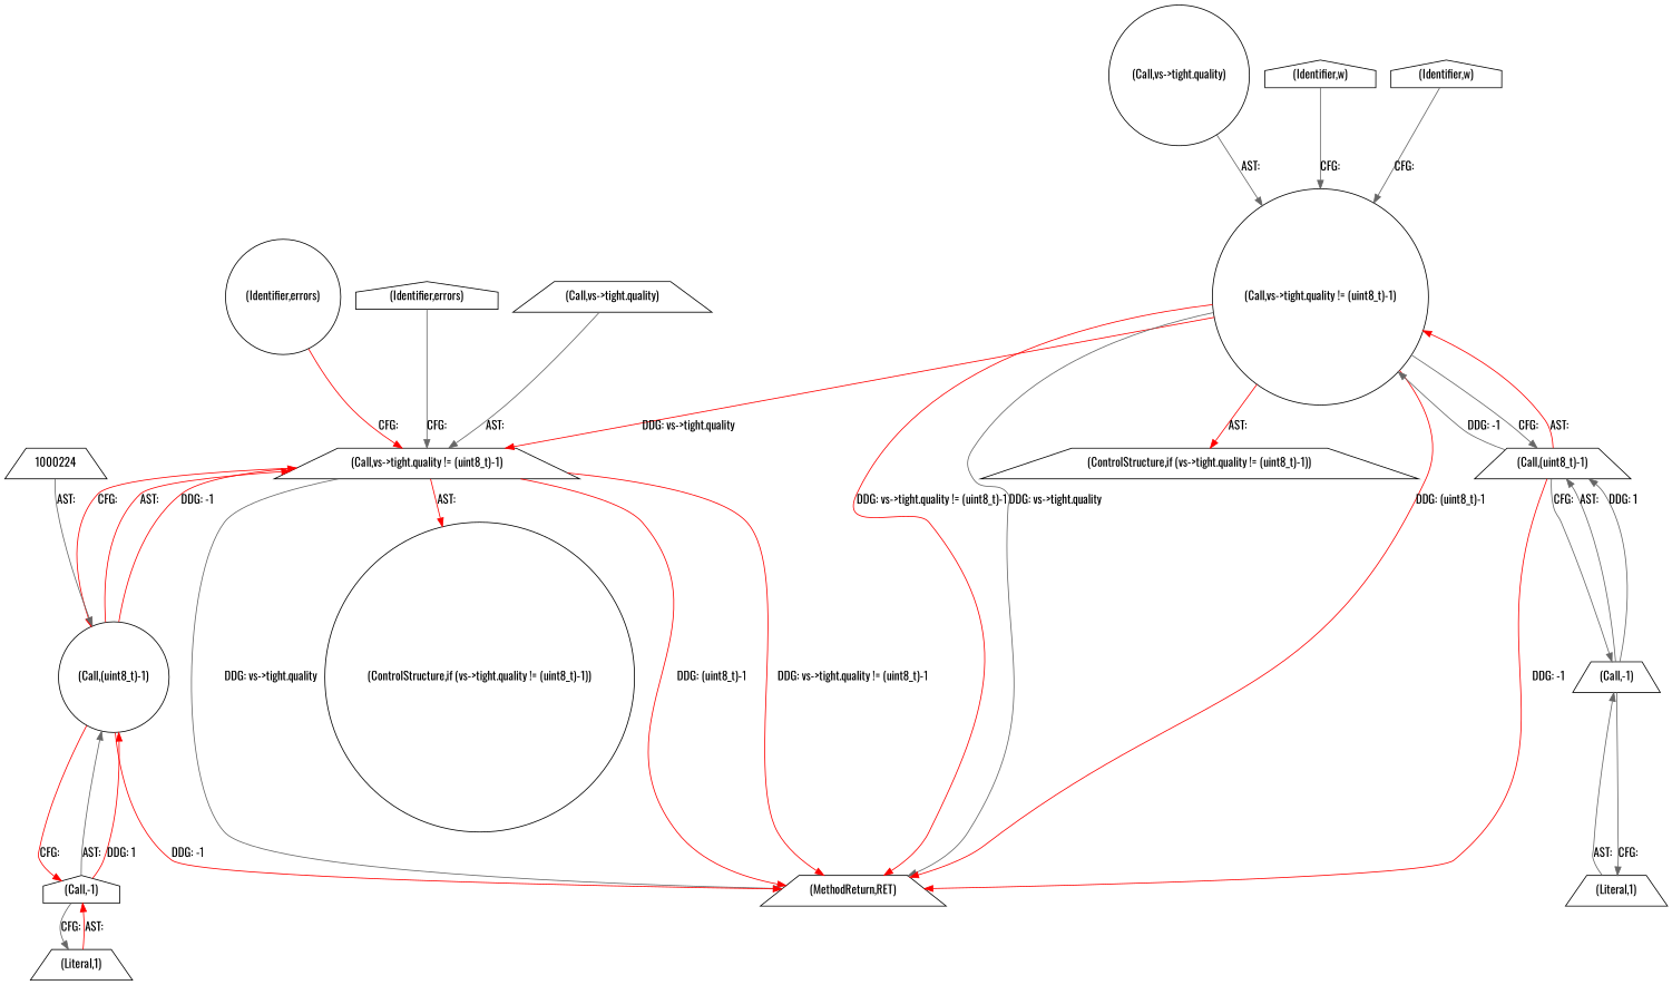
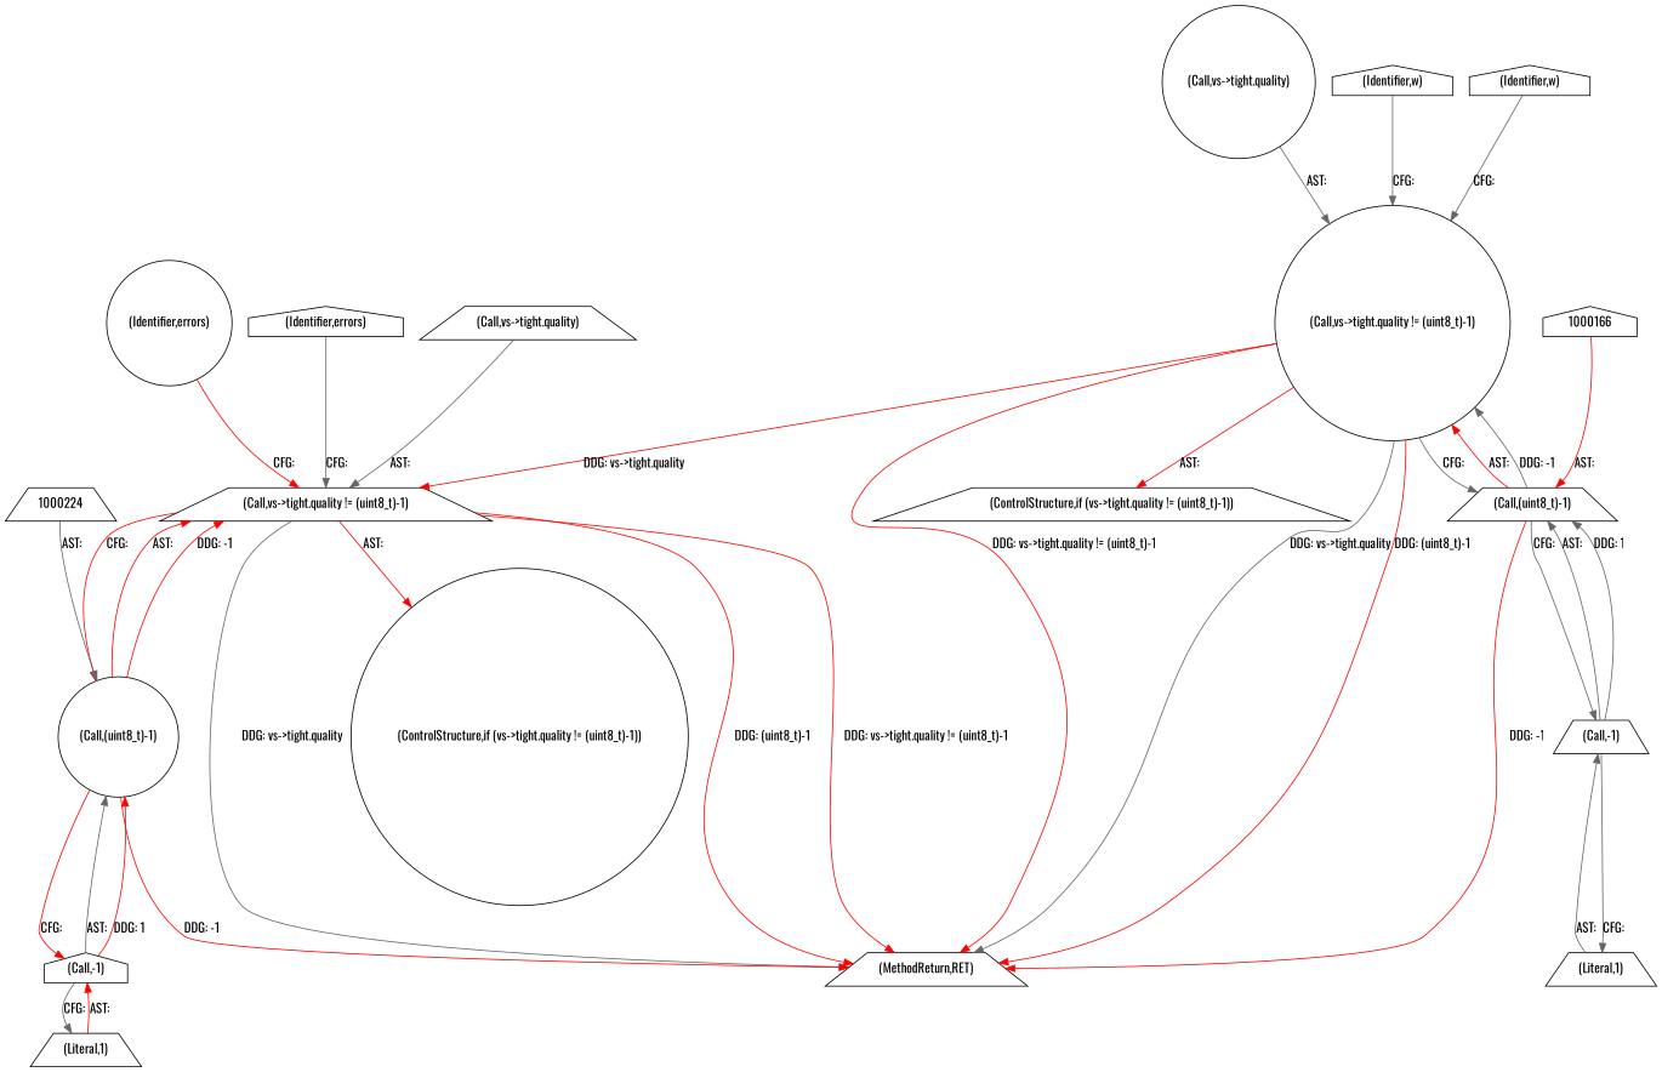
  digraph {
    fontname=Oswald
    node [shape=trapezium fontname=Oswald]
    edge [color=red fontname=Oswald]
    n1 [label="(Call,vs->tight.quality != (uint8_t)-1)"]
    n2 [label="(Call,(uint8_t)-1)" shape=circle]
    n3 [label="(MethodReturn,RET)"]
    n4 [label="(ControlStructure,if (vs->tight.quality != (uint8_t)-1))" shape=circle]
    n5 [label="(Call,vs->tight.quality != (uint8_t)-1)" shape=circle]
    n6 [label="(Call,(uint8_t)-1)"]
    n7 [label="(ControlStructure,if (vs->tight.quality != (uint8_t)-1))"]
    n8 [label="(Call,-1)"]
    n9 [label="(Literal,1)"]
    n10 [label="(Call,-1)" shape=house]
    n11 [label="(Literal,1)"]
    n12 [label="(Call,vs->tight.quality)" shape=circle]
    n13 [label="(Identifier,w)" shape=house]
    n14 [label="(Identifier,errors)" shape=circle]
    n15 [label="(Identifier,errors)" shape=house]
    n16 [label="(Identifier,w)" shape=house]
    n17 [label="(Call,vs->tight.quality)"]
+   1000166 [shape=house]
    1000224
    n1 -> n2 [label="CFG: "]
    n1 -> n3 [label="DDG: (uint8_t)-1"]
    n1 -> n3 [label="DDG: vs->tight.quality != (uint8_t)-1"]
    n1 -> n3 [label="DDG: vs->tight.quality" color=gray40]
    n1 -> n4 [label="AST: "]
    n2 -> n1 [label="AST: "]
    n2 -> n1 [label="DDG: -1"]
    n2 -> n3 [label="DDG: -1"]
    n2 -> n10 [label="CFG: "]
    n5 -> n1 [label="DDG: vs->tight.quality"]
    n5 -> n3 [label="DDG: vs->tight.quality != (uint8_t)-1"]
    n5 -> n3 [label="DDG: vs->tight.quality" color=gray40]
    n5 -> n3 [label="DDG: (uint8_t)-1"]
    n5 -> n6 [label="CFG: " color=gray40]
    n5 -> n7 [label="AST: "]
    n6 -> n3 [label="DDG: -1"]
    n6 -> n5 [label="AST: "]
    n6 -> n5 [label="DDG: -1" color=gray40]
    n6 -> n8 [label="CFG: " color=gray40]
    n8 -> n6 [label="AST: " color=gray40]
    n8 -> n6 [label="DDG: 1" color=gray40]
    n8 -> n9 [label="CFG: " color=gray40]
    n9 -> n8 [label="AST: " color=gray40]
    n10 -> n2 [label="AST: " color=gray40]
    n10 -> n2 [label="DDG: 1"]
    n10 -> n11 [label="CFG: " color=gray40]
    n11 -> n10 [label="AST: "]
    n12 -> n5 [label="AST: " color=gray40]
    n13 -> n5 [label="CFG: " color=gray40]
    n14 -> n1 [label="CFG: "]
    n15 -> n1 [label="CFG: " color=gray40]
    n16 -> n5 [label="CFG: " color=gray40]
    n17 -> n1 [label="AST: " color=gray40]
+   1000166 -> n6 [label="AST: "]
    1000224 -> n2 [label="AST: " color=gray40]
  }
